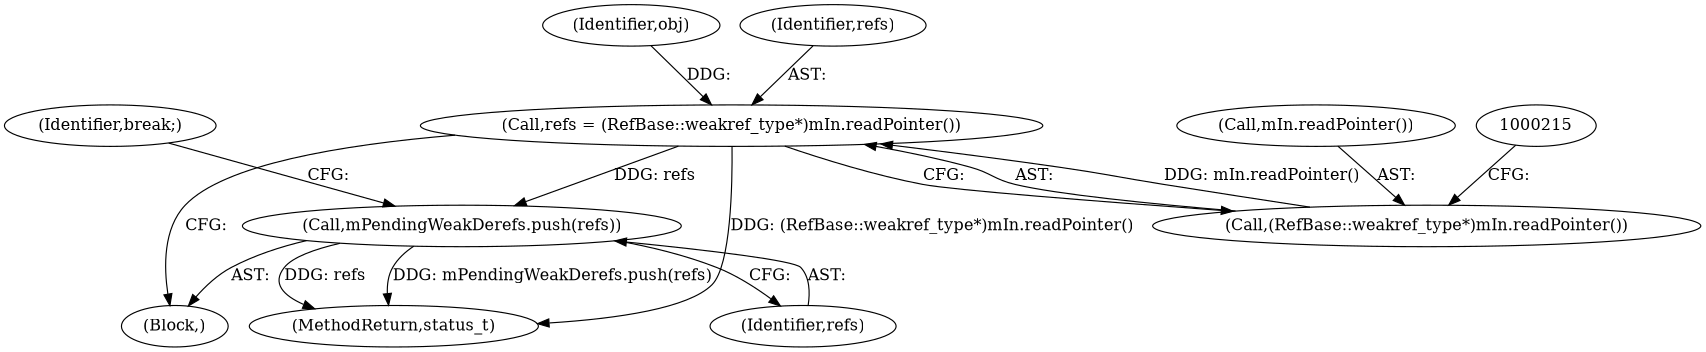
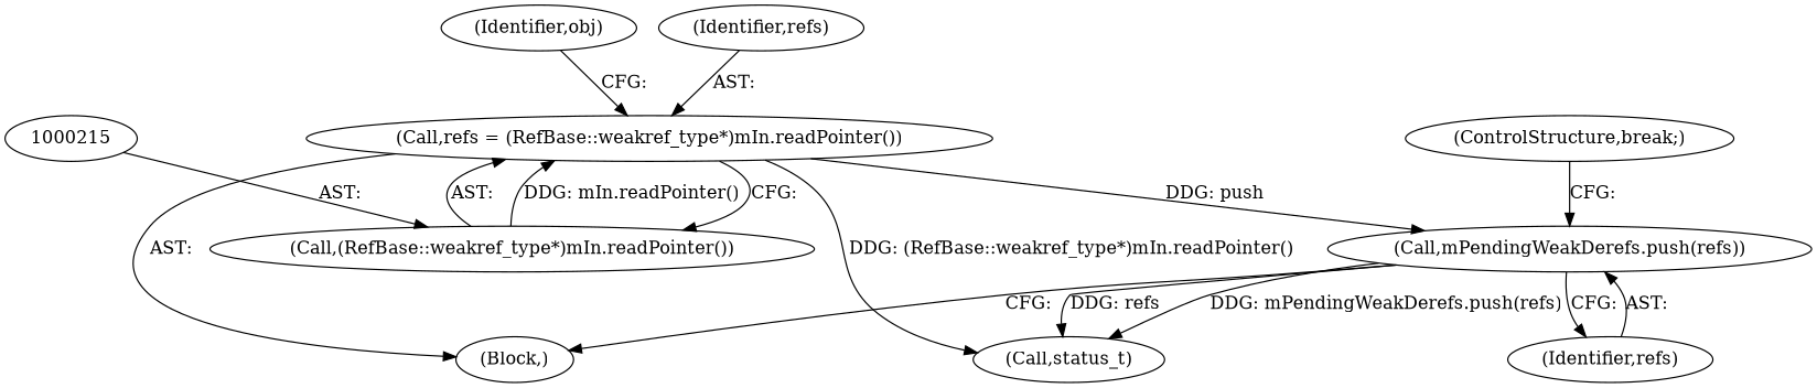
  digraph {
    n1 [label="(Call,mPendingWeakDerefs.push(refs))"]
    n2 [label="(Block,)"]
-   n3 [label="(MethodReturn,status_t)"]
+   n3 [label="(Call,status_t)"]
    n4 [label="(Identifier,refs)"]
    n5 [label="(Call,refs = (RefBase::weakref_type*)mIn.readPointer())"]
    n6 [label="(Call,(RefBase::weakref_type*)mIn.readPointer())"]
-   n7 [label="(Call,mIn.readPointer())"]
-   n8 [label="(Identifier,break;)"]
+   n8 [label="(ControlStructure,break;)"]
    n9 [label="(Identifier,obj)"]
    n10 [label="(Identifier,refs)"]
    1000215
-   n1 -> n2 [label="AST: "]
+   n1 -> n2 [label="CFG: "]
    n1 -> n3 [label="DDG: refs"]
    n1 -> n3 [label="DDG: mPendingWeakDerefs.push(refs)"]
    n1 -> n4 [label="CFG: "]
    n4 -> n1 [label="AST: "]
-   n5 -> n1 [label="DDG: refs"]
-   n5 -> n2 [label="CFG: "]
+   n5 -> n1 [label="DDG: push"]
+   n5 -> n2 [label="AST: "]
    n5 -> n3 [label="DDG: (RefBase::weakref_type*)mIn.readPointer()"]
    n5 -> n6 [label="CFG: "]
    n6 -> n5 [label="AST: "]
    n6 -> n5 [label="DDG: mIn.readPointer()"]
-   n7 -> n6 [label="AST: "]
    n8 -> n1 [label="CFG: "]
-   n9 -> n5 [label="DDG: "]
+   n9 -> n5 [label="CFG: "]
    n10 -> n5 [label="AST: "]
-   1000215 -> n6 [label="CFG: "]
+   1000215 -> n6 [label="AST: "]
  }
